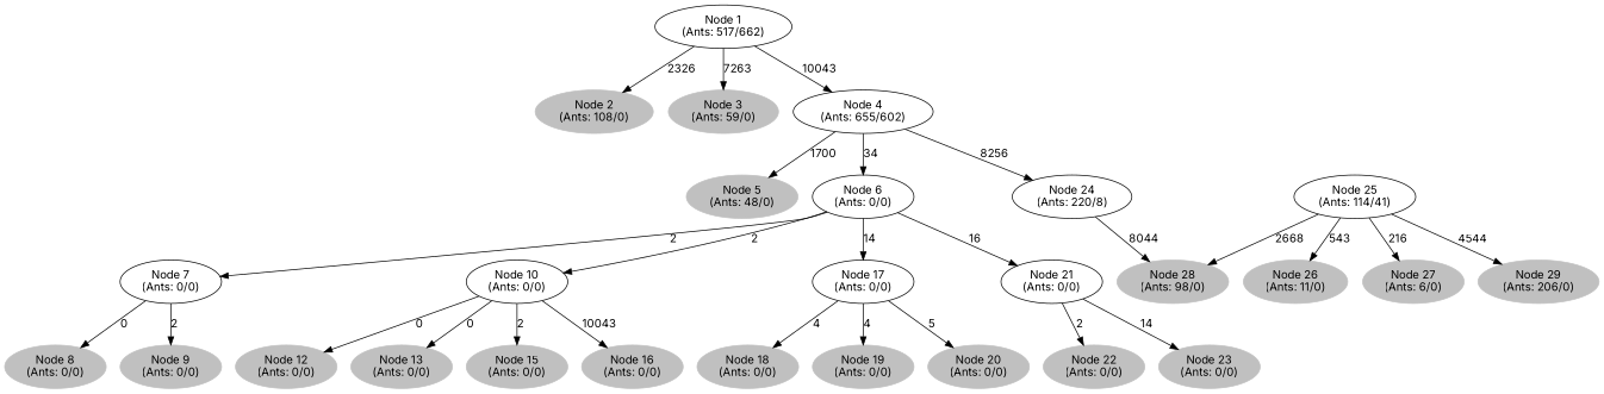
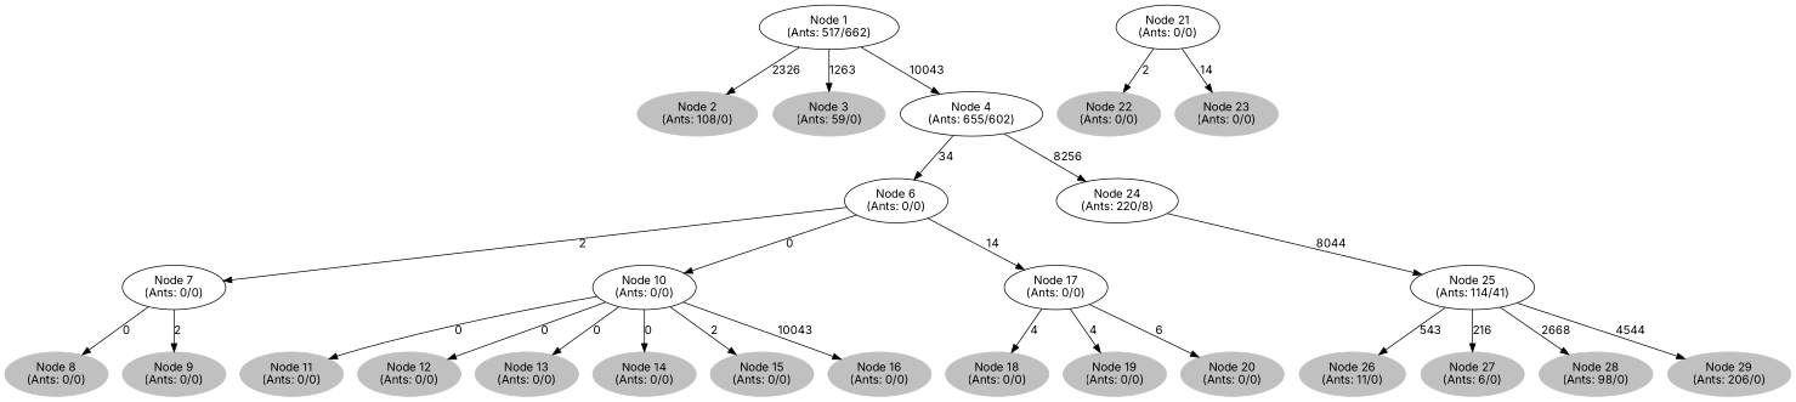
  digraph {
    fontname=Inter
    node [fontname=Inter color=gray style=filled]
    edge [fontname=Inter]
    "Node 1\n(Ants: 517/662)" [color="" style=""]
    "Node 2\n(Ants: 108/0)"
    "Node 3\n(Ants: 59/0)"
    "Node 4\n(Ants: 655/602)" [color="" style=""]
-   "Node 5\n(Ants: 48/0)"
    "Node 6\n(Ants: 0/0)" [color="" style=""]
    "Node 24\n(Ants: 220/8)" [color="" style=""]
    "Node 7\n(Ants: 0/0)" [color="" style=""]
    "Node 10\n(Ants: 0/0)" [color="" style=""]
    "Node 17\n(Ants: 0/0)" [color="" style=""]
    "Node 21\n(Ants: 0/0)" [color="" style=""]
    "Node 25\n(Ants: 114/41)" [color="" style=""]
    "Node 8\n(Ants: 0/0)"
    "Node 9\n(Ants: 0/0)"
+   "Node 11\n(Ants: 0/0)"
    "Node 12\n(Ants: 0/0)"
    "Node 13\n(Ants: 0/0)"
+   "Node 14\n(Ants: 0/0)"
    "Node 15\n(Ants: 0/0)"
    "Node 16\n(Ants: 0/0)"
    "Node 18\n(Ants: 0/0)"
    "Node 19\n(Ants: 0/0)"
    "Node 20\n(Ants: 0/0)"
    "Node 22\n(Ants: 0/0)"
    "Node 23\n(Ants: 0/0)"
    "Node 26\n(Ants: 11/0)"
    "Node 27\n(Ants: 6/0)"
    "Node 28\n(Ants: 98/0)"
    "Node 29\n(Ants: 206/0)"
    "Node 1\n(Ants: 517/662)" -> "Node 2\n(Ants: 108/0)" [label=2326]
-   "Node 1\n(Ants: 517/662)" -> "Node 3\n(Ants: 59/0)" [label=7263]
+   "Node 1\n(Ants: 517/662)" -> "Node 3\n(Ants: 59/0)" [label=1263]
    "Node 1\n(Ants: 517/662)" -> "Node 4\n(Ants: 655/602)" [label=10043]
-   "Node 4\n(Ants: 655/602)" -> "Node 5\n(Ants: 48/0)" [label=1700]
    "Node 4\n(Ants: 655/602)" -> "Node 6\n(Ants: 0/0)" [label=34]
    "Node 4\n(Ants: 655/602)" -> "Node 24\n(Ants: 220/8)" [label=8256]
    "Node 6\n(Ants: 0/0)" -> "Node 7\n(Ants: 0/0)" [label=2]
-   "Node 6\n(Ants: 0/0)" -> "Node 10\n(Ants: 0/0)" [label=2]
+   "Node 6\n(Ants: 0/0)" -> "Node 10\n(Ants: 0/0)" [label=0]
    "Node 6\n(Ants: 0/0)" -> "Node 17\n(Ants: 0/0)" [label=14]
-   "Node 6\n(Ants: 0/0)" -> "Node 21\n(Ants: 0/0)" [label=16]
-   "Node 24\n(Ants: 220/8)" -> "Node 28\n(Ants: 98/0)" [label=8044]
+   "Node 24\n(Ants: 220/8)" -> "Node 25\n(Ants: 114/41)" [label=8044]
    "Node 7\n(Ants: 0/0)" -> "Node 8\n(Ants: 0/0)" [label=0]
    "Node 7\n(Ants: 0/0)" -> "Node 9\n(Ants: 0/0)" [label=2]
+   "Node 10\n(Ants: 0/0)" -> "Node 11\n(Ants: 0/0)" [label=0]
    "Node 10\n(Ants: 0/0)" -> "Node 12\n(Ants: 0/0)" [label=0]
    "Node 10\n(Ants: 0/0)" -> "Node 13\n(Ants: 0/0)" [label=0]
+   "Node 10\n(Ants: 0/0)" -> "Node 14\n(Ants: 0/0)" [label=0]
    "Node 10\n(Ants: 0/0)" -> "Node 15\n(Ants: 0/0)" [label=2]
    "Node 10\n(Ants: 0/0)" -> "Node 16\n(Ants: 0/0)" [label=10043]
    "Node 17\n(Ants: 0/0)" -> "Node 18\n(Ants: 0/0)" [label=4]
    "Node 17\n(Ants: 0/0)" -> "Node 19\n(Ants: 0/0)" [label=4]
-   "Node 17\n(Ants: 0/0)" -> "Node 20\n(Ants: 0/0)" [label=5]
+   "Node 17\n(Ants: 0/0)" -> "Node 20\n(Ants: 0/0)" [label=6]
    "Node 21\n(Ants: 0/0)" -> "Node 22\n(Ants: 0/0)" [label=2]
    "Node 21\n(Ants: 0/0)" -> "Node 23\n(Ants: 0/0)" [label=14]
    "Node 25\n(Ants: 114/41)" -> "Node 26\n(Ants: 11/0)" [label=543]
    "Node 25\n(Ants: 114/41)" -> "Node 27\n(Ants: 6/0)" [label=216]
    "Node 25\n(Ants: 114/41)" -> "Node 28\n(Ants: 98/0)" [label=2668]
    "Node 25\n(Ants: 114/41)" -> "Node 29\n(Ants: 206/0)" [label=4544]
  }
